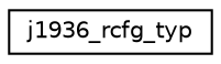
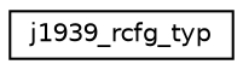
  digraph {
    rankdir=LR
-   n1 [color=black fillcolor=white fontname=Helvetica fontsize=10 height=0.2 label=j1936_rcfg_typ shape=record style=filled width=0.4]
+   n1 [color=black fillcolor=white fontname=Helvetica fontsize=10 height=0.2 label=j1939_rcfg_typ shape=record style=filled width=0.4]
  }
